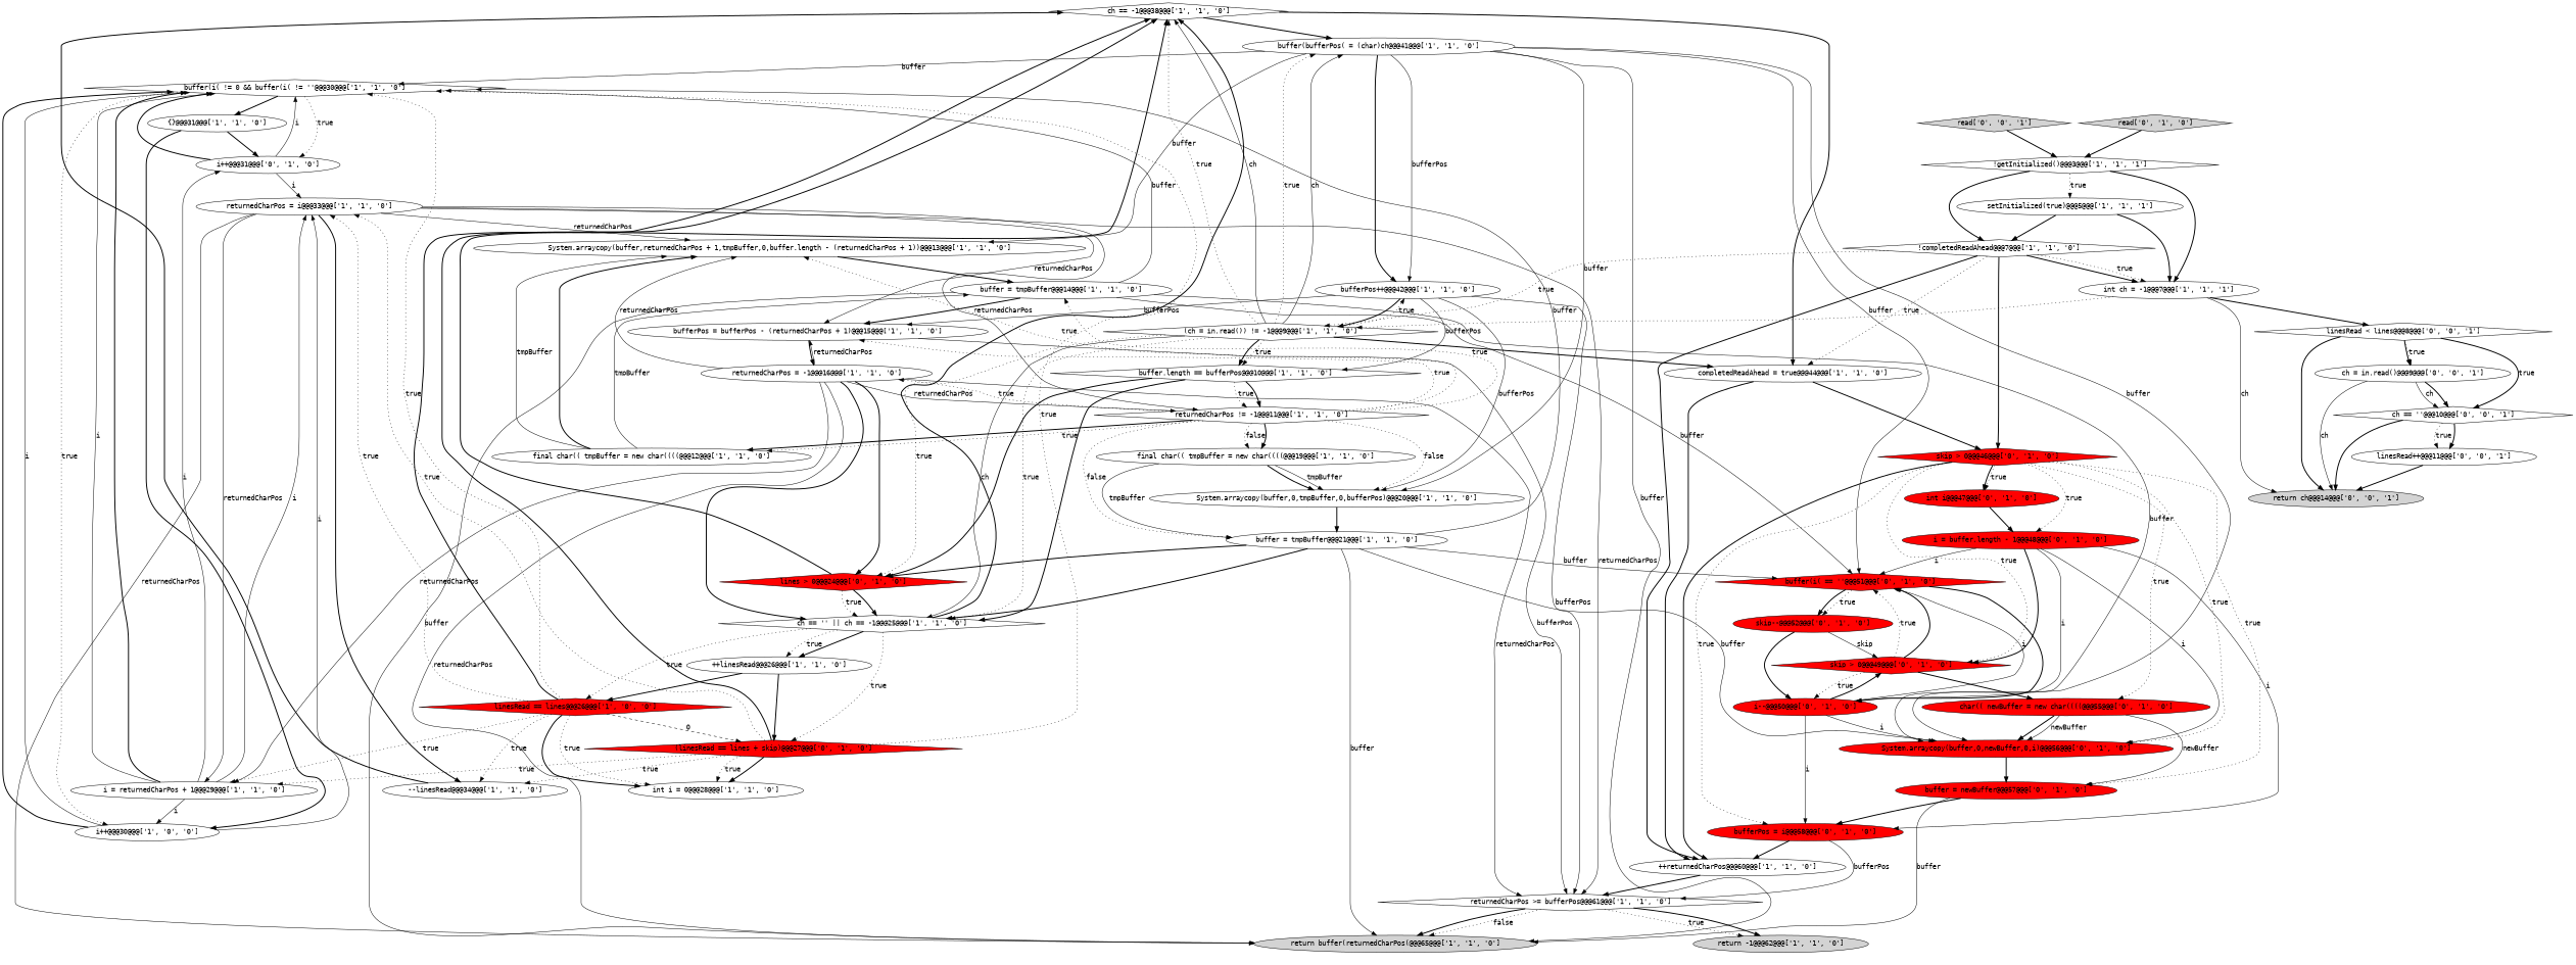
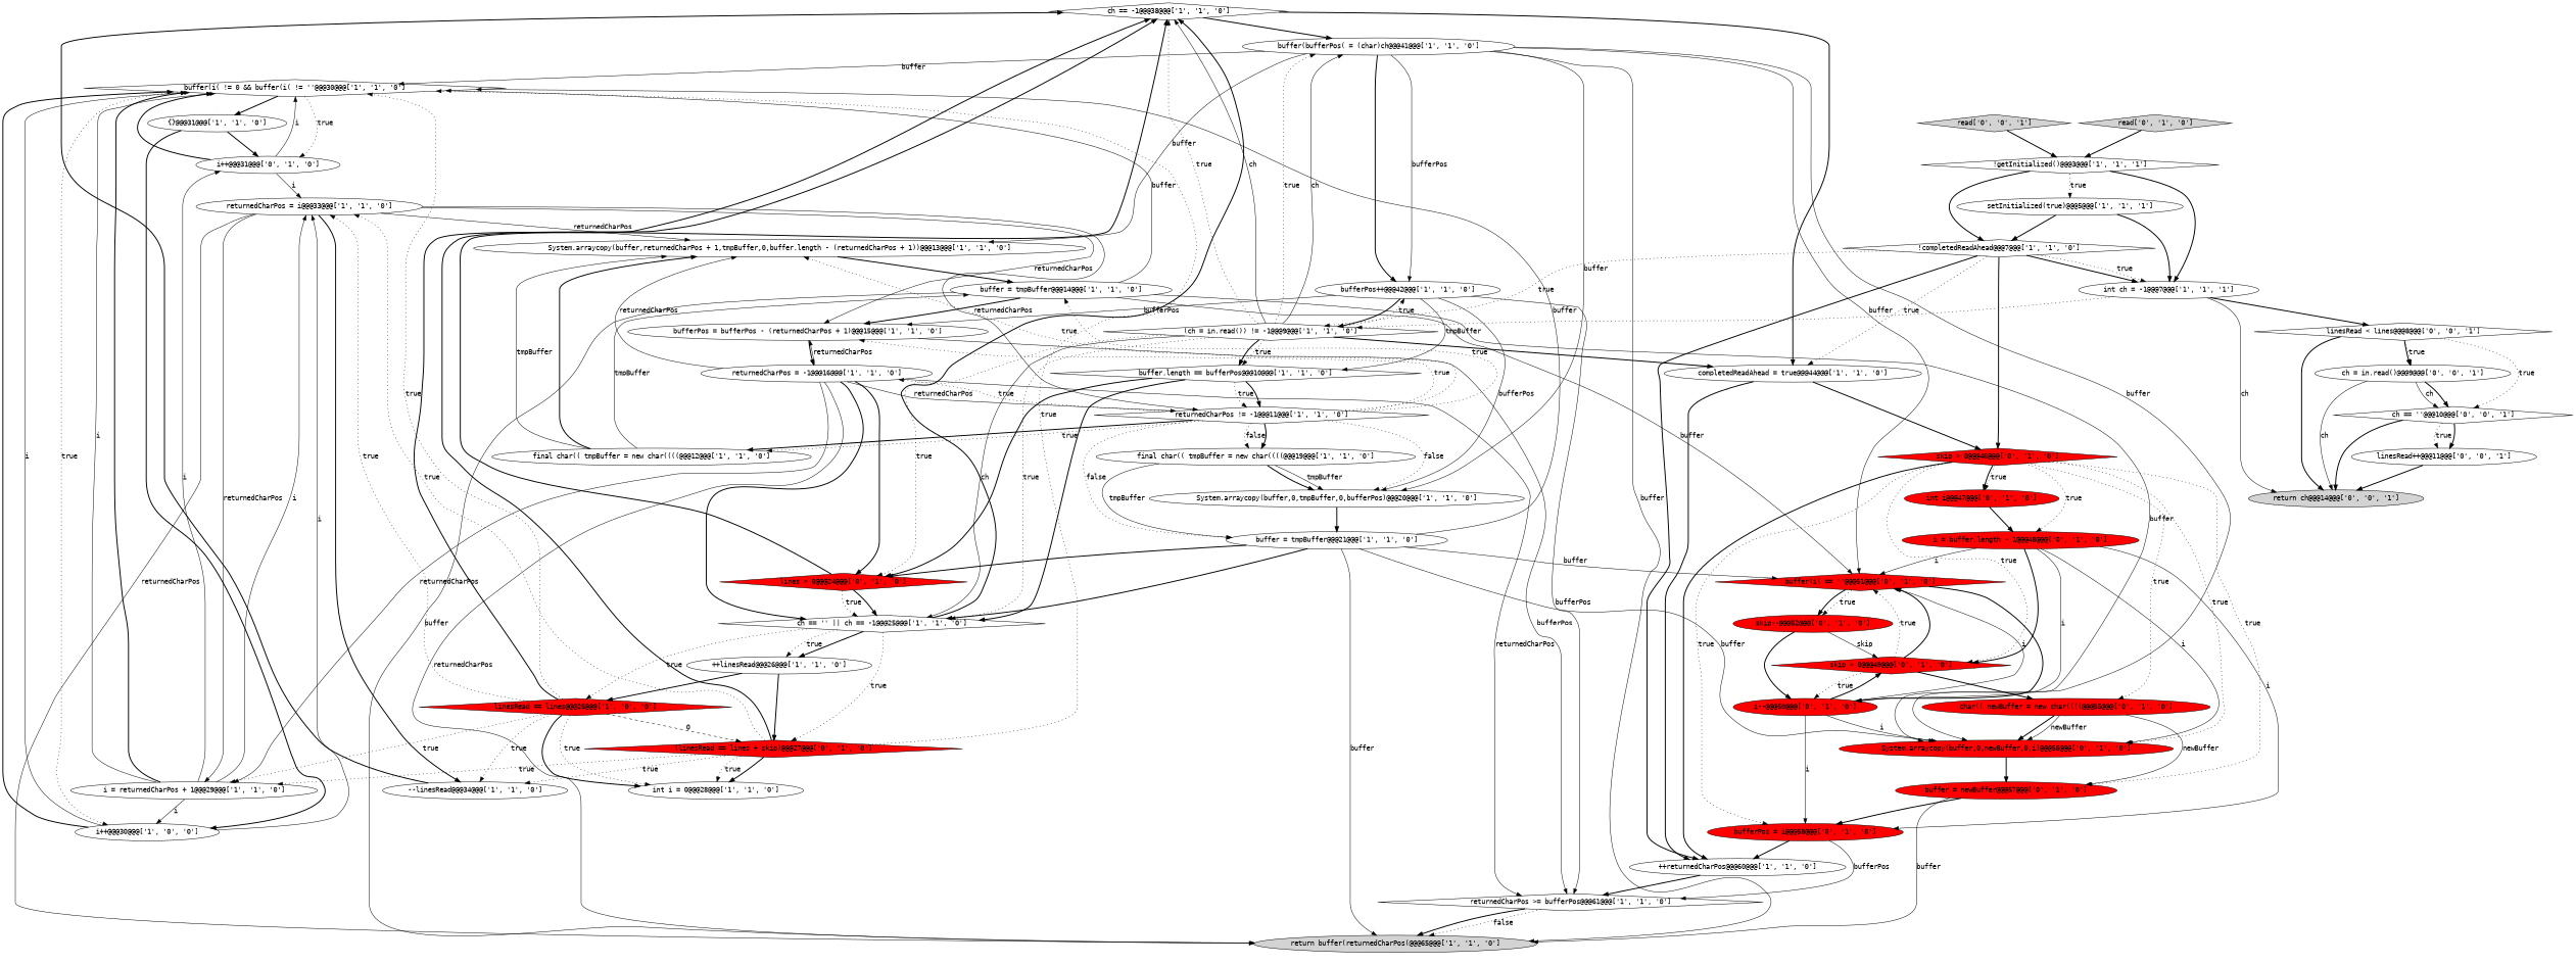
  digraph {
    fontname="DejaVu Sans Mono"
    node [fillcolor=white fontname="DejaVu Sans Mono" shape=ellipse style=filled]
    edge [fontname="DejaVu Sans Mono" style=bold]
    n1 [label="ch == -1@@@38@@@['1', '1', '0']" shape=diamond]
    n2 [label="buffer(bufferPos( = (char)ch@@@41@@@['1', '1', '0']"]
    n3 [label="completedReadAhead = true@@@44@@@['1', '1', '0']"]
    n4 [label="buffer(i( != 0 && buffer(i( != ''@@@30@@@['1', '1', '0']" shape=diamond]
    n5 [label="System.arraycopy(buffer,returnedCharPos + 1,tmpBuffer,0,buffer.length - (returnedCharPos + 1))@@@13@@@['1', '1', '0']"]
    n6 [label="System.arraycopy(buffer,0,tmpBuffer,0,bufferPos)@@@20@@@['1', '1', '0']"]
    n7 [fillcolor=lightgray label="return buffer(returnedCharPos(@@@65@@@['1', '1', '0']"]
    n8 [fillcolor=red label="System.arraycopy(buffer,0,newBuffer,0,i)@@@56@@@['0', '1', '0']"]
    n9 [fillcolor=red label="buffer(i( == ''@@@51@@@['0', '1', '0']" shape=diamond]
    n10 [label="bufferPos++@@@42@@@['1', '1', '0']"]
    n11 [label="++returnedCharPos@@@60@@@['1', '1', '0']"]
    n12 [fillcolor=red label="skip > 0@@@46@@@['0', '1', '0']" shape=diamond]
    n13 [label="linesRead < lines@@@8@@@['0', '0', '1']" shape=diamond]
    n14 [fillcolor=lightgray label="return ch@@@14@@@['0', '0', '1']"]
    n15 [label="ch = in.read()@@@9@@@['0', '0', '1']"]
    n16 [label="ch == ''@@@10@@@['0', '0', '1']" shape=diamond]
    n17 [label="linesRead++@@@11@@@['0', '0', '1']"]
    n18 [label="ch == '' || ch == -1@@@25@@@['1', '1', '0']" shape=diamond]
    n19 [fillcolor=red label="(linesRead == lines + skip)@@@27@@@['0', '1', '0']" shape=diamond]
    n20 [fillcolor=red label="linesRead == lines@@@26@@@['1', '0', '0']" shape=diamond]
    n21 [label="++linesRead@@@26@@@['1', '1', '0']"]
    n22 [label="int i = 0@@@28@@@['1', '1', '0']"]
    n23 [label="i = returnedCharPos + 1@@@29@@@['1', '1', '0']"]
    n24 [label="--linesRead@@@34@@@['1', '1', '0']"]
    n25 [label="returnedCharPos = i@@@33@@@['1', '1', '0']"]
    n26 [label="i++@@@31@@@['0', '1', '0']"]
    n27 [label="i++@@@30@@@['1', '0', '0']"]
    n28 [label="!completedReadAhead@@@7@@@['1', '1', '0']" shape=diamond]
    n29 [label="(ch = in.read()) != -1@@@9@@@['1', '1', '0']" shape=diamond]
    n30 [label="int ch = -1@@@7@@@['1', '1', '1']"]
    n31 [label="buffer.length == bufferPos@@@10@@@['1', '1', '0']" shape=diamond]
    n32 [fillcolor=red label="lines > 0@@@24@@@['0', '1', '0']" shape=diamond]
    n33 [label="returnedCharPos >= bufferPos@@@61@@@['1', '1', '0']" shape=diamond]
    n34 [fillcolor=red label="bufferPos = i@@@58@@@['0', '1', '0']"]
    n35 [fillcolor=red label="skip > 0@@@49@@@['0', '1', '0']" shape=diamond]
    n36 [fillcolor=red label="buffer = newBuffer@@@57@@@['0', '1', '0']"]
    n37 [fillcolor=red label="int i@@@47@@@['0', '1', '0']"]
    n38 [fillcolor=red label="i = buffer.length - 1@@@48@@@['0', '1', '0']"]
    n39 [fillcolor=red label="char(( newBuffer = new char((((@@@55@@@['0', '1', '0']"]
    n40 [label="returnedCharPos != -1@@@11@@@['1', '1', '0']" shape=diamond]
    n41 [label="bufferPos = bufferPos - (returnedCharPos + 1)@@@15@@@['1', '1', '0']"]
    n42 [label="{}@@@31@@@['1', '1', '0']"]
    n43 [label="buffer = tmpBuffer@@@14@@@['1', '1', '0']"]
    n44 [label="buffer = tmpBuffer@@@21@@@['1', '1', '0']"]
    n45 [fillcolor=red label="skip--@@@52@@@['0', '1', '0']"]
    n46 [fillcolor=red label="i--@@@50@@@['0', '1', '0']"]
    n47 [label="returnedCharPos = -1@@@16@@@['1', '1', '0']"]
    n48 [label="final char(( tmpBuffer = new char((((@@@19@@@['1', '1', '0']"]
    n49 [label="final char(( tmpBuffer = new char((((@@@12@@@['1', '1', '0']"]
-   n50 [fillcolor=lightgray label="return -1@@@62@@@['1', '1', '0']"]
    n51 [label="setInitialized(true)@@@5@@@['1', '1', '1']"]
    n52 [fillcolor=lightgray label="read['0', '1', '0']" shape=diamond]
    n53 [label="!getInitialized()@@@3@@@['1', '1', '1']" shape=diamond]
    n54 [fillcolor=lightgray label="read['0', '0', '1']" shape=diamond]
    n1 -> n2
    n1 -> n3
    n2 -> n4 [label=buffer style=solid]
    n2 -> n5 [label=buffer style=solid]
    n2 -> n6 [label=buffer style=solid]
    n2 -> n7 [label=buffer style=solid]
    n2 -> n8 [label=buffer style=solid]
    n2 -> n9 [label=buffer style=solid]
    n2 -> n10 [label=bufferPos style=solid]
    n2 -> n10
    n3 -> n11
    n3 -> n12
    n4 -> n26 [label=true style=dotted]
    n4 -> n27 [label=true style=dotted]
    n4 -> n42
    n5 -> n43
    n6 -> n44
    n8 -> n36
    n9 -> n45 [label=true style=dotted]
    n9 -> n45
    n9 -> n46
    n10 -> n6 [label=bufferPos style=solid]
    n10 -> n29
-   n10 -> n31 [label=bufferPos style=solid]
+   n10 -> n31 [label=tmpBuffer style=solid]
    n10 -> n33 [label=bufferPos style=solid]
    n10 -> n41 [label=bufferPos style=solid]
    n11 -> n33
    n12 -> n8 [label=true style=dotted]
    n12 -> n11
    n12 -> n34 [label=true style=dotted]
    n12 -> n35 [label=true style=dotted]
    n12 -> n36 [label=true style=dotted]
    n12 -> n37
    n12 -> n37 [label=true style=dotted]
    n12 -> n38 [label=true style=dotted]
    n12 -> n39 [label=true style=dotted]
    n13 -> n14
    n13 -> n15
    n13 -> n15 [label=true style=dotted]
-   n13 -> n16 [label=true]
+   n13 -> n16 [label=true style=dotted]
    n15 -> n14 [label=ch style=solid]
    n15 -> n16
    n15 -> n16 [label=ch style=solid]
    n16 -> n14
    n16 -> n17
    n16 -> n17 [label=true style=dotted]
    n17 -> n14
    n18 -> n1
    n18 -> n19 [label=true style=dotted]
    n18 -> n20 [label=true style=dotted]
    n18 -> n21
    n18 -> n21 [label=true style=dotted]
    n19 -> n1
    n19 -> n4 [label=true style=dotted]
    n19 -> n22
    n19 -> n22 [label=true style=dotted]
    n19 -> n23 [label=true style=dotted]
    n19 -> n24 [label=true style=dotted]
    n19 -> n25 [label=true style=dotted]
    n20 -> n1
    n20 -> n4 [label=true style=dotted]
    n20 -> n19 [label=0 style=dashed]
    n20 -> n22
    n20 -> n22 [label=true style=dotted]
    n20 -> n23 [label=true style=dotted]
    n20 -> n24 [label=true style=dotted]
    n20 -> n25 [label=true style=dotted]
    n21 -> n19
    n21 -> n20
    n23 -> n4
    n23 -> n4 [label=i style=solid]
    n23 -> n25 [label=i style=solid]
    n23 -> n26 [label=i style=solid]
    n23 -> n27 [label=i style=solid]
    n24 -> n1
    n25 -> n5 [label=returnedCharPos style=solid]
    n25 -> n7 [label=returnedCharPos style=solid]
    n25 -> n23 [label=returnedCharPos style=solid]
    n25 -> n24
-   n25 -> n33 [label=returnedCharPos style=solid]
    n25 -> n40 [label=returnedCharPos style=solid]
    n25 -> n41 [label=returnedCharPos style=solid]
    n26 -> n4
    n26 -> n4 [label=i style=solid]
    n26 -> n25 [label=i style=solid]
    n27 -> n4
    n27 -> n4 [label=i style=solid]
    n27 -> n25 [label=i style=solid]
    n28 -> n3 [label=true style=dotted]
    n28 -> n11
    n28 -> n12
    n28 -> n29 [label=true style=dotted]
    n28 -> n30
    n28 -> n30 [label=true style=dotted]
    n29 -> n1 [label=true style=dotted]
    n29 -> n1 [label=ch style=solid]
    n29 -> n2 [label=ch style=solid]
    n29 -> n2 [label=true style=dotted]
    n29 -> n3
    n29 -> n10 [label=true style=dotted]
    n29 -> n18 [label=ch style=solid]
    n29 -> n18 [label=true style=dotted]
    n29 -> n31 [label=true style=dotted]
    n29 -> n31
    n29 -> n32 [label=true style=dotted]
    n30 -> n13
    n30 -> n14 [label=ch style=solid]
    n30 -> n29 [style=dotted]
    n31 -> n18
    n31 -> n32
    n31 -> n40 [label=true style=dotted]
    n31 -> n40
    n32 -> n1
    n32 -> n18
    n32 -> n18 [label=true style=dotted]
    n33 -> n7 [label=false style=dotted]
    n33 -> n7
-   n33 -> n50 [label=true style=dotted]
-   n33 -> n50
    n34 -> n11
    n34 -> n33 [label=bufferPos style=solid]
    n35 -> n9
    n35 -> n9 [label=true style=dotted]
    n35 -> n39
    n35 -> n46 [label=true style=dotted]
    n36 -> n7 [label=buffer style=solid]
    n36 -> n34
    n37 -> n38
    n38 -> n8 [label=i style=solid]
    n38 -> n9 [label=i style=solid]
    n38 -> n34 [label=i style=solid]
    n38 -> n35
    n38 -> n46 [label=i style=solid]
    n39 -> n8
    n39 -> n8 [label=newBuffer style=solid]
    n39 -> n36 [label=newBuffer style=solid]
    n40 -> n5 [label=true style=dotted]
    n40 -> n6 [label=false style=dotted]
    n40 -> n41 [label=true style=dotted]
    n40 -> n43 [label=true style=dotted]
    n40 -> n44 [label=false style=dotted]
    n40 -> n47 [label=true style=dotted]
    n40 -> n48 [label=false style=dotted]
    n40 -> n48
    n40 -> n49
    n40 -> n49 [label=true style=dotted]
    n41 -> n33 [label=bufferPos style=solid]
    n41 -> n47
    n42 -> n26
    n42 -> n27
    n43 -> n4 [label=buffer style=solid]
    n43 -> n7 [label=buffer style=solid]
    n43 -> n8 [label=buffer style=solid]
    n43 -> n9 [label=buffer style=solid]
    n43 -> n41
    n44 -> n4 [label=buffer style=solid]
    n44 -> n7 [label=buffer style=solid]
    n44 -> n8 [label=buffer style=solid]
    n44 -> n9 [label=buffer style=solid]
    n44 -> n18
    n44 -> n32
    n45 -> n35 [label=skip style=solid]
    n45 -> n46
    n46 -> n8 [label=i style=solid]
    n46 -> n9 [label=i style=solid]
    n46 -> n34 [label=i style=solid]
    n46 -> n35
    n47 -> n5 [label=returnedCharPos style=solid]
    n47 -> n7 [label=returnedCharPos style=solid]
    n47 -> n18
    n47 -> n23 [label=returnedCharPos style=solid]
    n47 -> n32
    n47 -> n33 [label=returnedCharPos style=solid]
    n47 -> n40 [label=returnedCharPos style=solid]
    n47 -> n41 [label=returnedCharPos style=solid]
    n48 -> n6
    n48 -> n6 [label=tmpBuffer style=solid]
    n48 -> n44 [label=tmpBuffer style=solid]
    n49 -> n5
    n49 -> n5 [label=tmpBuffer style=solid]
    n49 -> n43 [label=tmpBuffer style=solid]
    n51 -> n28
    n51 -> n30
    n52 -> n53
    n53 -> n28
    n53 -> n30
    n53 -> n51 [label=true style=dotted]
    n54 -> n53
  }
